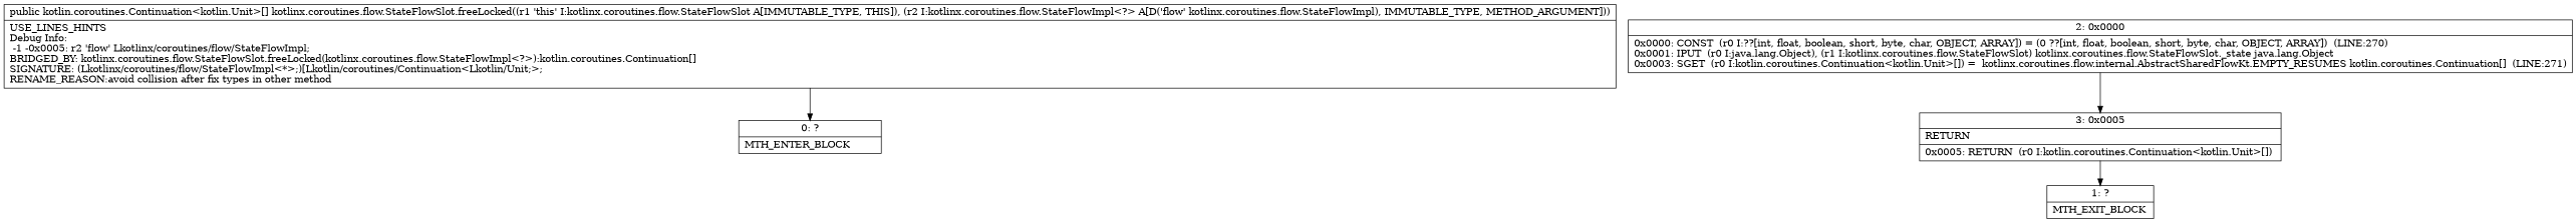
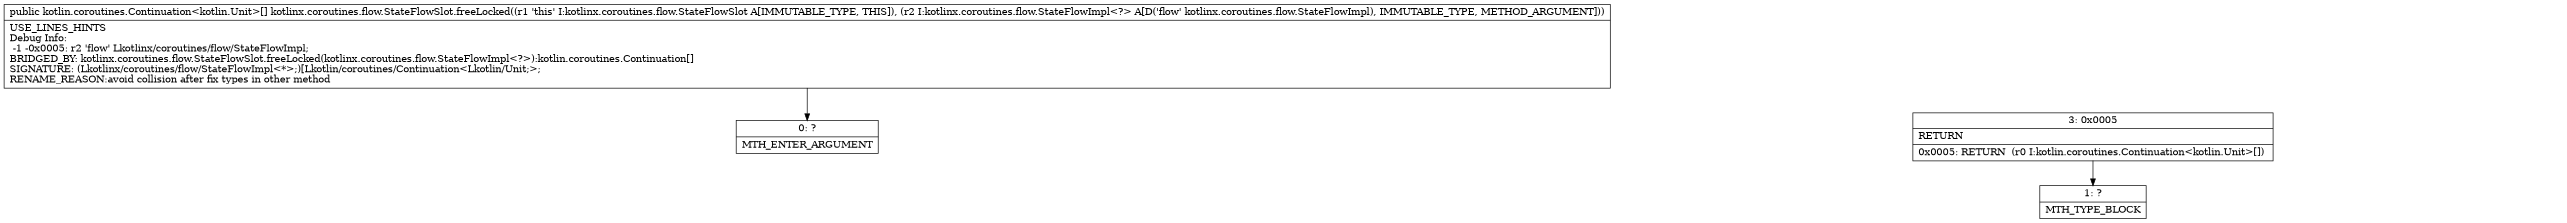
  digraph {
    node [shape=record]
-   n1 [label="{0\:\ ?|MTH_ENTER_BLOCK\l}"]
-   n2 [label="{2\:\ 0x0000|0x0000: CONST  (r0 I:??[int, float, boolean, short, byte, char, OBJECT, ARRAY]) = (0 ??[int, float, boolean, short, byte, char, OBJECT, ARRAY])  (LINE:270)\l0x0001: IPUT  (r0 I:java.lang.Object), (r1 I:kotlinx.coroutines.flow.StateFlowSlot) kotlinx.coroutines.flow.StateFlowSlot._state java.lang.Object \l0x0003: SGET  (r0 I:kotlin.coroutines.Continuation\<kotlin.Unit\>[]) =  kotlinx.coroutines.flow.internal.AbstractSharedFlowKt.EMPTY_RESUMES kotlin.coroutines.Continuation[]  (LINE:271)\l}"]
+   n1 [label="{0\:\ ?|MTH_ENTER_ARGUMENT\l}"]
    n3 [label="{3\:\ 0x0005|RETURN\l|0x0005: RETURN  (r0 I:kotlin.coroutines.Continuation\<kotlin.Unit\>[]) \l}"]
-   n4 [label="{1\:\ ?|MTH_EXIT_BLOCK\l}"]
+   n4 [label="{1\:\ ?|MTH_TYPE_BLOCK\l}"]
    n5 [label="{public kotlin.coroutines.Continuation\<kotlin.Unit\>[] kotlinx.coroutines.flow.StateFlowSlot.freeLocked((r1 'this' I:kotlinx.coroutines.flow.StateFlowSlot A[IMMUTABLE_TYPE, THIS]), (r2 I:kotlinx.coroutines.flow.StateFlowImpl\<?\> A[D('flow' kotlinx.coroutines.flow.StateFlowImpl), IMMUTABLE_TYPE, METHOD_ARGUMENT]))  | USE_LINES_HINTS\lDebug Info:\l  \-1 \-0x0005: r2 'flow' Lkotlinx\/coroutines\/flow\/StateFlowImpl;\lBRIDGED_BY: kotlinx.coroutines.flow.StateFlowSlot.freeLocked(kotlinx.coroutines.flow.StateFlowImpl\<?\>):kotlin.coroutines.Continuation[]\lSIGNATURE: (Lkotlinx\/coroutines\/flow\/StateFlowImpl\<*\>;)[Lkotlin\/coroutines\/Continuation\<Lkotlin\/Unit;\>;\lRENAME_REASON:avoid collision after fix types in other method\l}"]
-   n2 -> n3
    n3 -> n4
    n5 -> n1
  }
